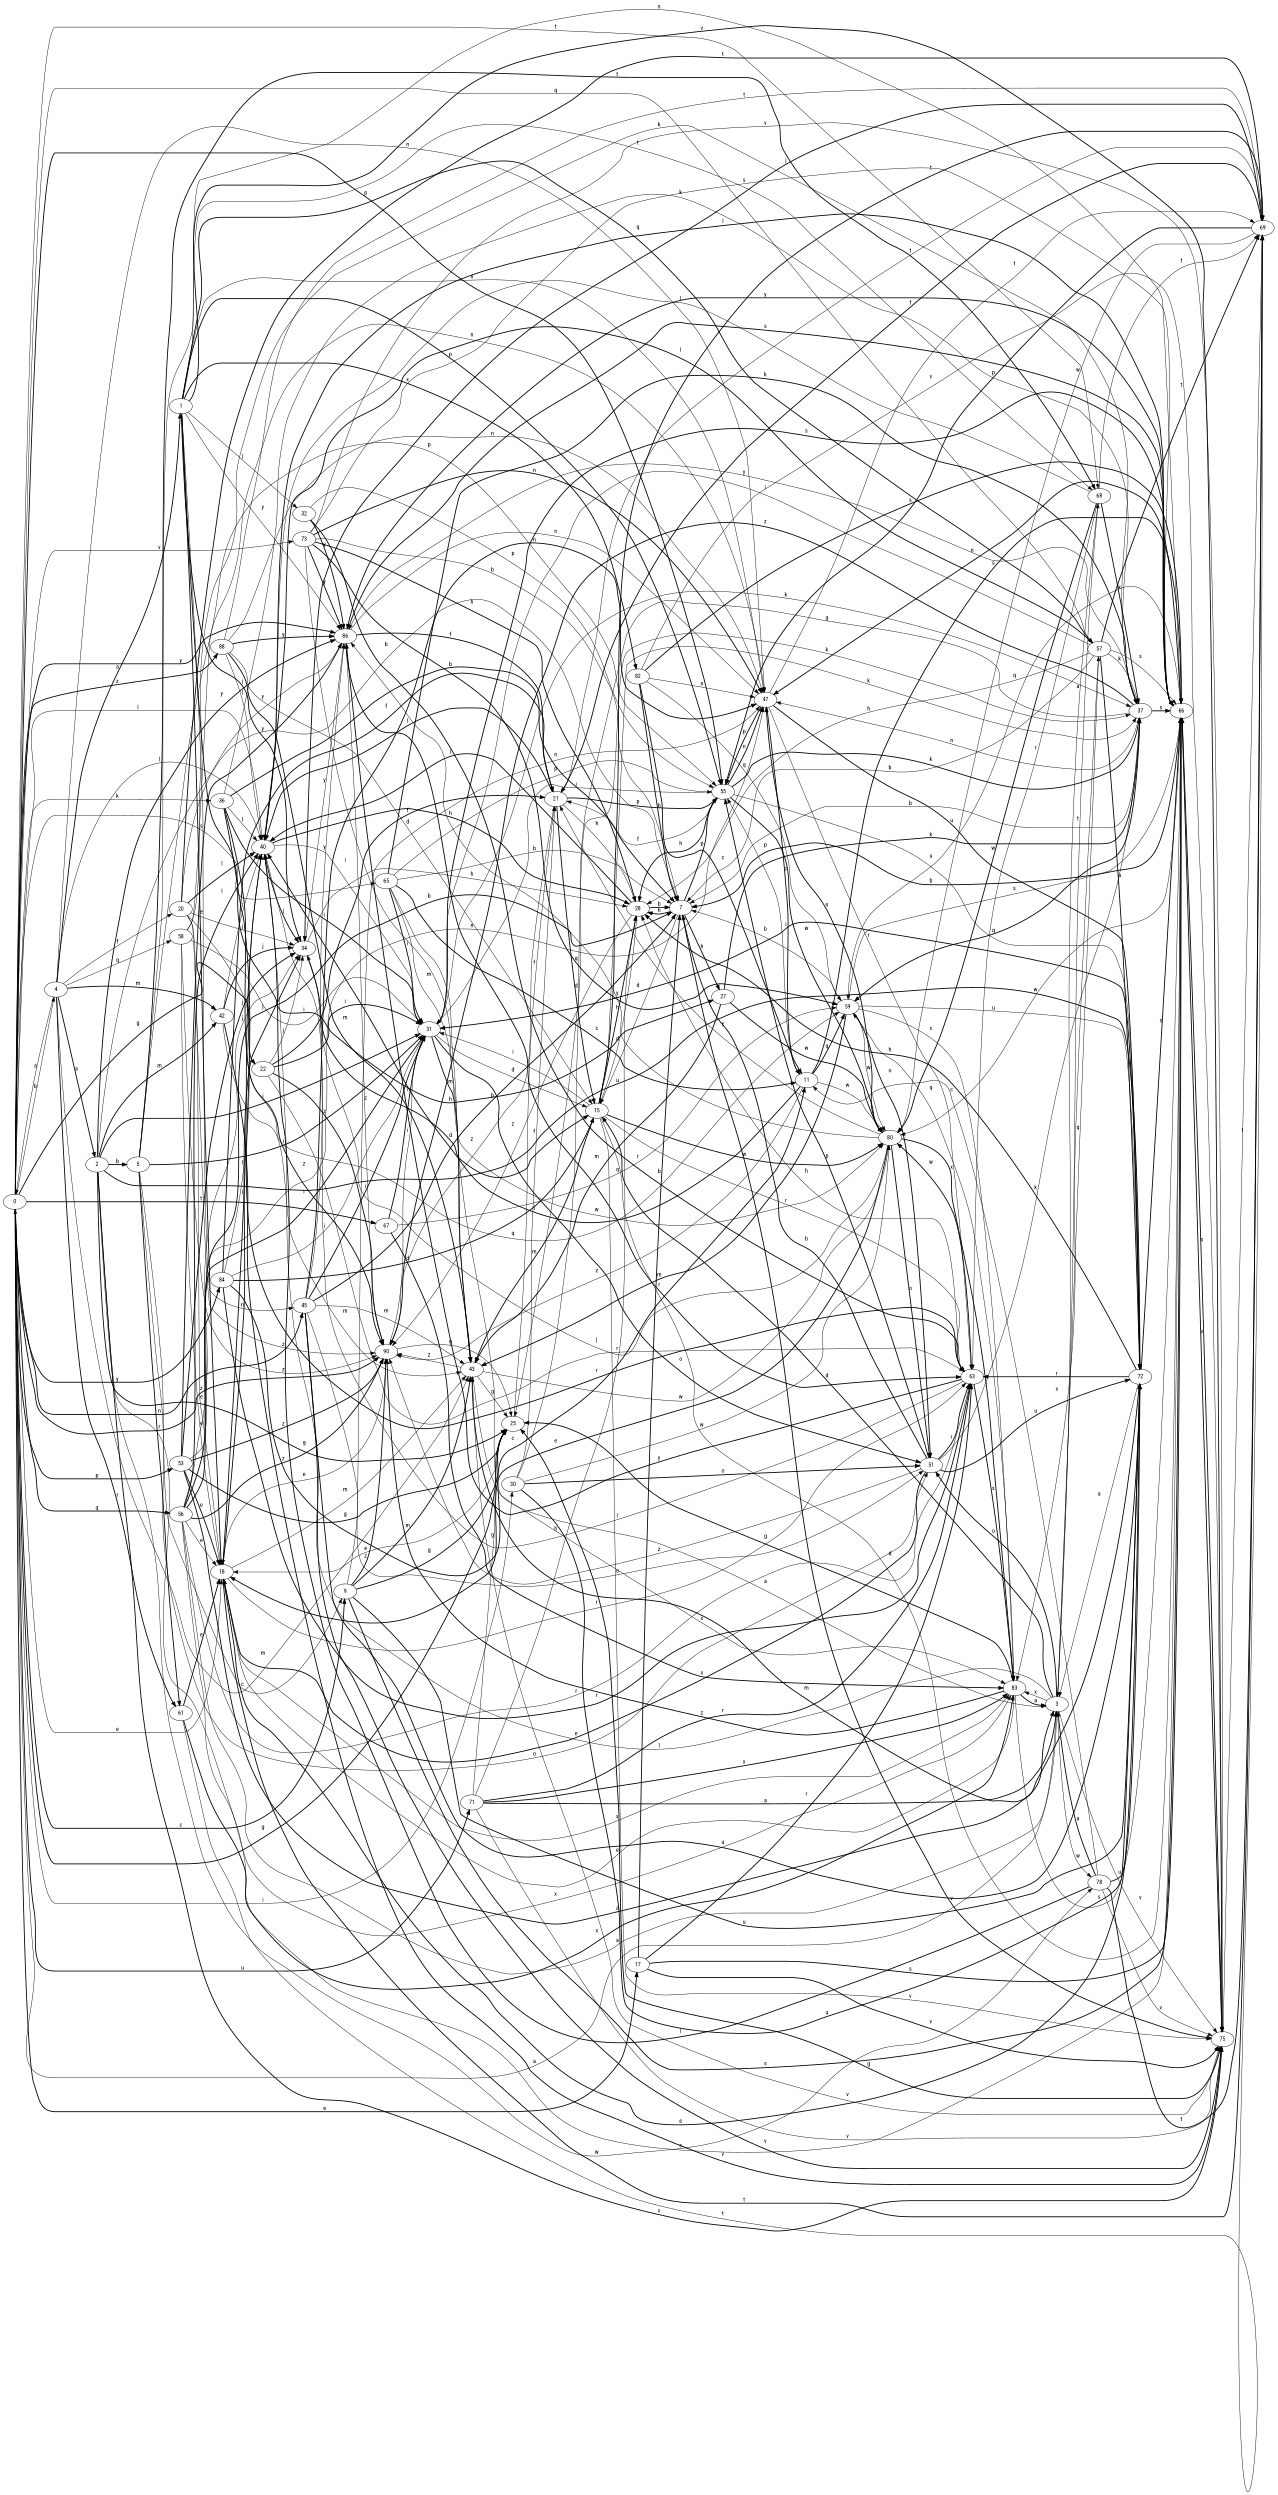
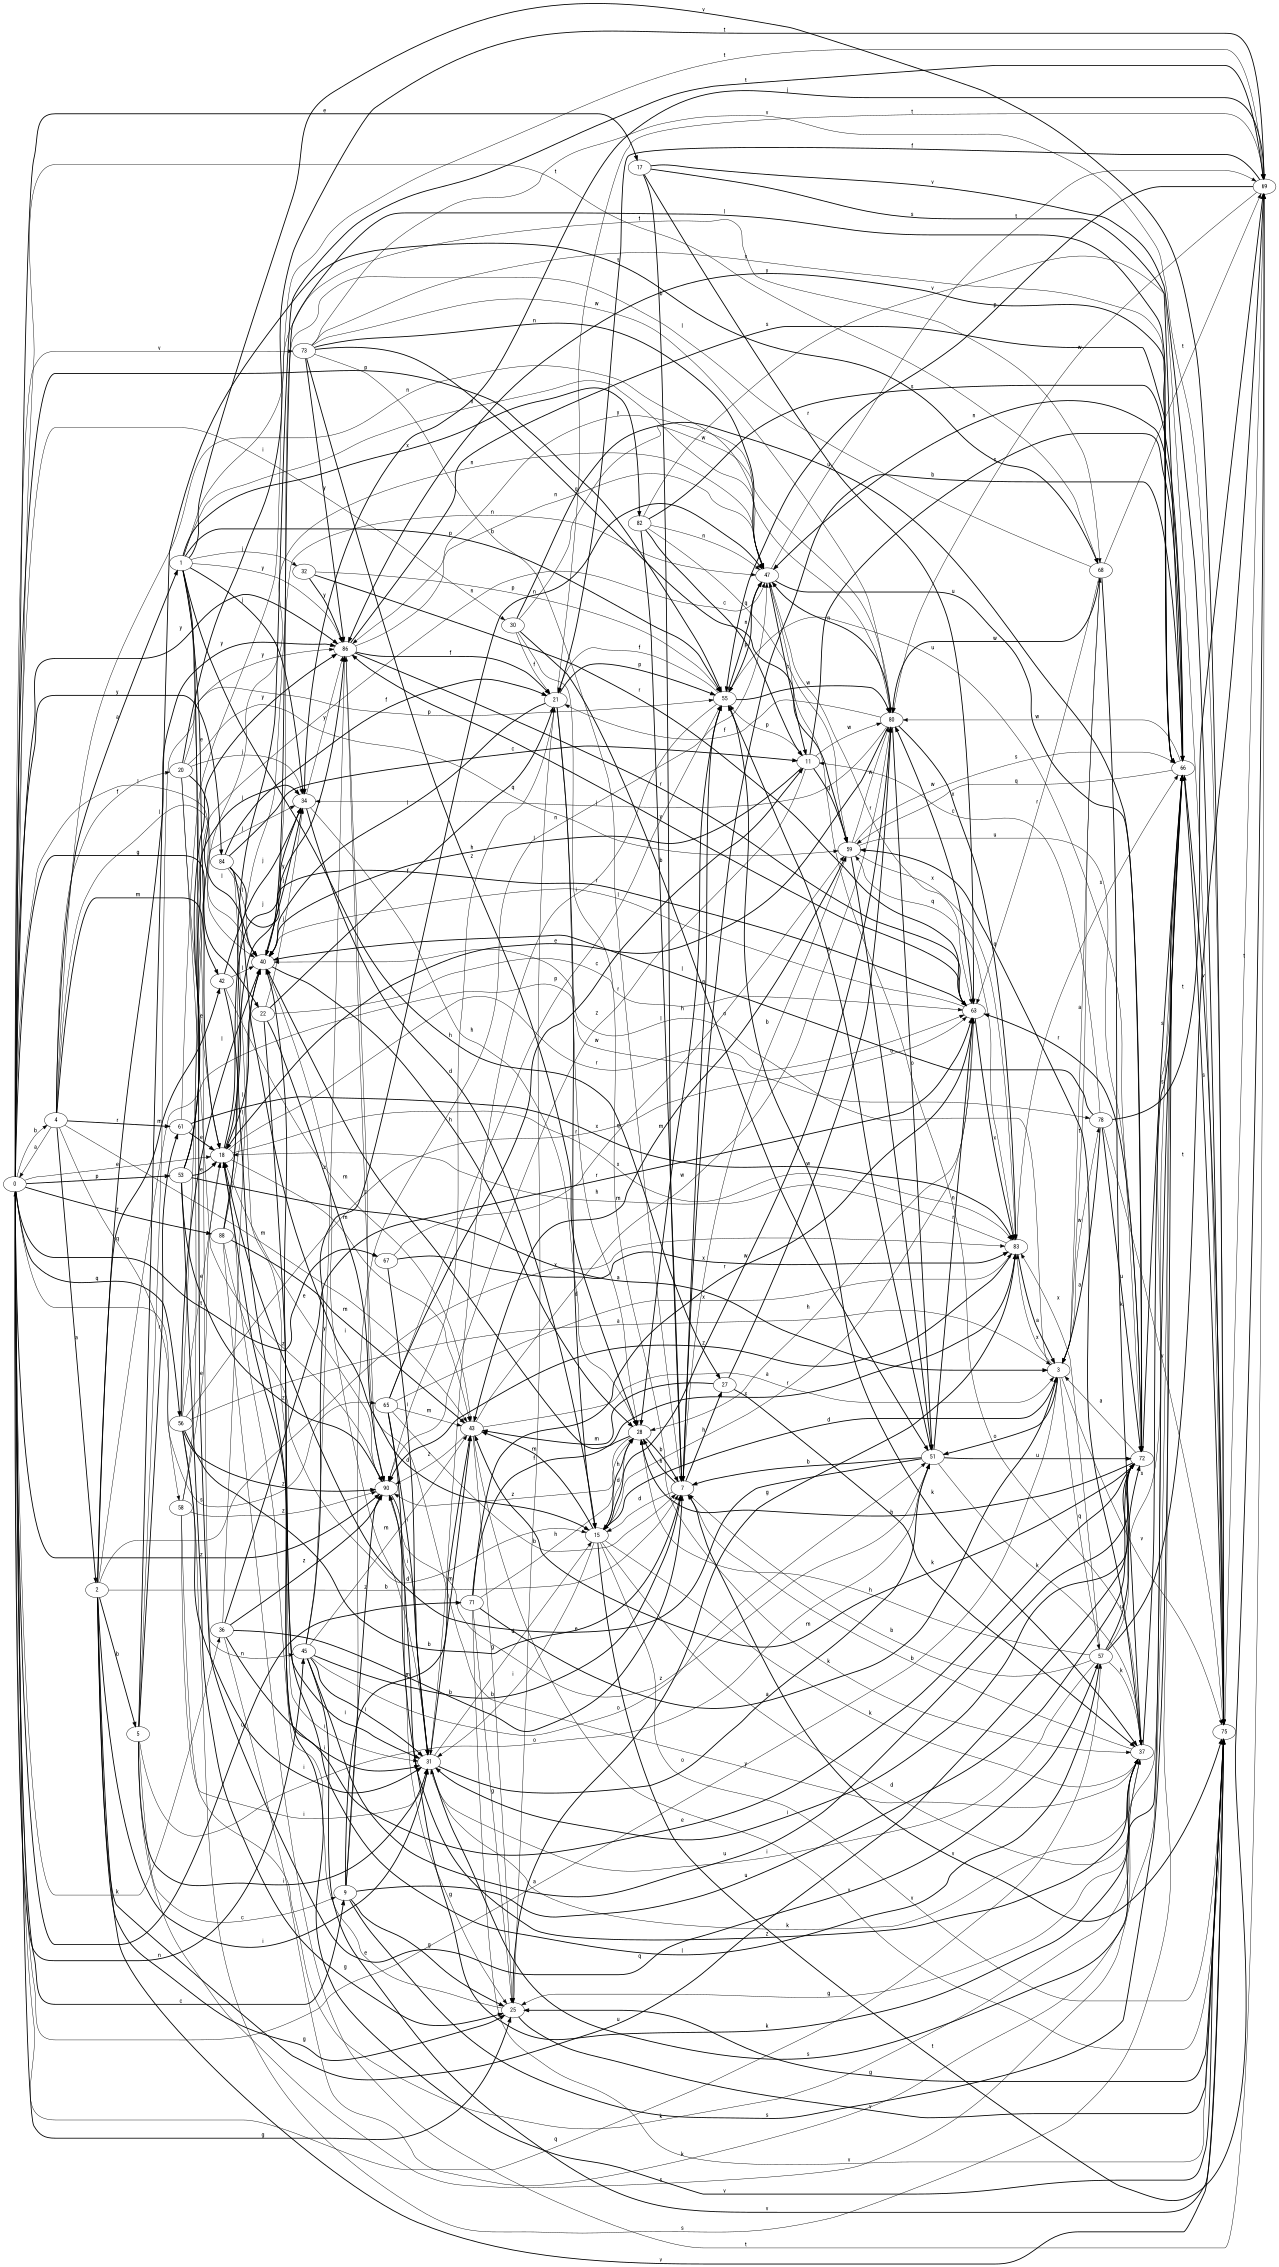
  strict digraph {
    fontname="Roboto Condensed"
    rankdir=LR
    node [fontname="Roboto Condensed"]
    edge [fontname="Roboto Condensed" style=bold]
    0
    4
    9
    17
    18
    22
    25
    30
    36
    40
    45
    53
    55
    56
    57
    65
    67
    68
    71
    73
    84
    86
    88
    90
    1
    47
    2
    42
    20
    43
    58
    61
    72
    66
    75
    7
    63
    34
    83
    69
    31
    21
    51
    80
    37
    28
    3
    11
    59
    15
    27
    32
    82
    5
    78
    0 -> 4 [label=b style=solid]
    0 -> 9 [label=c]
    0 -> 17 [label=e]
    0 -> 18 [label=e style=solid]
    0 -> 22 [label=g]
    0 -> 25 [label=g]
    0 -> 30 [label=i style=solid]
    0 -> 36 [label=k style=solid]
    0 -> 40 [label=l style=solid]
    0 -> 45 [label=n]
    0 -> 53 [label=p]
    0 -> 55 [label=p]
    0 -> 56 [label=q]
    0 -> 57 [label=q style=solid]
    0 -> 65 [label=s style=solid]
    0 -> 67 [label=t]
    0 -> 68 [label=t style=solid]
    0 -> 71 [label=u]
    0 -> 73 [label=v style=solid]
    0 -> 84 [label=y]
    0 -> 86 [label=y]
    0 -> 88 [label=z]
    0 -> 90 [label=z]
    4 -> 0 [label=a style=solid]
    4 -> 40 [label=l style=solid]
    4 -> 1 [label=a]
    4 -> 47 [label=n style=solid]
    4 -> 2 [label=a]
    4 -> 42 [label=m]
    4 -> 20 [label=f style=solid]
    4 -> 43 [label=m style=solid]
    4 -> 58 [label=q style=solid]
    4 -> 61 [label=r]
    9 -> 25 [label=g]
    9 -> 90 [label=z]
    9 -> 47 [label=n style=solid]
    9 -> 43 [label=m]
    9 -> 72 [label=u]
    9 -> 66 [label=s]
    17 -> 66 [label=s]
    17 -> 75 [label=v]
    17 -> 7 [label=b]
    17 -> 63 [label=r]
    18 -> 40 [label=l]
    18 -> 43 [label=m style=solid]
    18 -> 63 [label=r style=solid]
    18 -> 34 [label=j]
    18 -> 83 [label=x style=solid]
    18 -> 69 [label=t]
    22 -> 90 [label=z]
    22 -> 63 [label=r style=solid]
    22 -> 34 [label=j style=solid]
    22 -> 31 [label=i]
    22 -> 21 [label=f]
    25 -> 18 [label=e style=solid]
+   25 -> 75 [label=v]
    25 -> 21 [label=f style=solid]
    30 -> 72 [label=u]
    30 -> 21 [label=f style=solid]
    30 -> 51 [label=o]
    30 -> 80 [label=w style=solid]
    30 -> 37 [label=k style=solid]
    36 -> 40 [label=l style=solid]
    36 -> 90 [label=z]
    36 -> 7 [label=b]
    36 -> 63 [label=r]
    36 -> 31 [label=i]
    36 -> 37 [label=k style=solid]
    40 -> 34 [label=j]
    40 -> 31 [label=i style=solid]
    40 -> 28 [label=h]
    45 -> 86 [label=y style=solid]
    45 -> 47 [label=n]
    45 -> 43 [label=m style=solid]
    45 -> 72 [label=u]
    45 -> 75 [label=v]
    45 -> 7 [label=b]
    45 -> 31 [label=i]
    45 -> 51 [label=o style=solid]
    53 -> 18 [label=e]
    53 -> 25 [label=g]
    53 -> 86 [label=y]
    53 -> 90 [label=z]
    53 -> 47 [label=n style=solid]
    53 -> 34 [label=j]
    53 -> 3 [label=a]
    55 -> 47 [label=n]
    55 -> 72 [label=u style=solid]
    55 -> 31 [label=i style=solid]
    55 -> 21 [label=f style=solid]
    55 -> 80 [label=w]
    55 -> 37 [label=k]
    55 -> 28 [label=h]
    56 -> 18 [label=e style=solid]
    56 -> 40 [label=l]
    56 -> 90 [label=z]
    56 -> 66 [label=s style=solid]
    56 -> 7 [label=b]
    56 -> 63 [label=r style=solid]
    56 -> 34 [label=j style=solid]
    56 -> 31 [label=i]
    56 -> 3 [label=a style=solid]
    57 -> 40 [label=l]
    57 -> 72 [label=u]
    57 -> 66 [label=s style=solid]
    57 -> 7 [label=b style=solid]
    57 -> 83 [label=x style=solid]
    57 -> 69 [label=t]
    57 -> 31 [label=i style=solid]
    57 -> 37 [label=k style=solid]
    57 -> 28 [label=h style=solid]
    65 -> 55 [label=p style=solid]
    65 -> 43 [label=m style=solid]
    65 -> 7 [label=b style=solid]
    65 -> 83 [label=x style=solid]
    65 -> 31 [label=i]
    65 -> 37 [label=k]
    65 -> 11 [label=c]
    67 -> 83 [label=x]
    67 -> 31 [label=i]
    67 -> 59 [label=q style=solid]
    68 -> 40 [label=l style=solid]
    68 -> 63 [label=r style=solid]
    68 -> 69 [label=t style=solid]
    68 -> 80 [label=w]
    68 -> 37 [label=k]
    68 -> 3 [label=a style=solid]
    71 -> 25 [label=g style=solid]
    71 -> 75 [label=v style=solid]
    71 -> 63 [label=r]
    71 -> 83 [label=x]
    71 -> 28 [label=h style=solid]
    71 -> 3 [label=a]
    73 -> 86 [label=y]
    73 -> 47 [label=n]
    73 -> 66 [label=s style=solid]
    73 -> 75 [label=v style=solid]
    73 -> 7 [label=b style=solid]
    73 -> 80 [label=w style=solid]
    73 -> 28 [label=h]
    73 -> 59 [label=q]
    84 -> 40 [label=l style=solid]
    84 -> 63 [label=r]
    84 -> 31 [label=i style=solid]
    84 -> 21 [label=f]
    84 -> 11 [label=c]
    84 -> 15 [label=d]
    86 -> 90 [label=z style=solid]
    86 -> 47 [label=n style=solid]
    86 -> 66 [label=s]
    86 -> 63 [label=r]
    86 -> 21 [label=f]
    88 -> 40 [label=l style=solid]
    88 -> 86 [label=y]
    88 -> 47 [label=n style=solid]
    88 -> 43 [label=m]
    88 -> 69 [label=t style=solid]
    88 -> 15 [label=d style=solid]
    90 -> 18 [label=e style=solid]
    90 -> 25 [label=g style=solid]
    90 -> 31 [label=i style=solid]
    1 -> 18 [label=e]
    1 -> 45 [label=n style=solid]
    1 -> 55 [label=p]
    1 -> 57 [label=q]
    1 -> 68 [label=t style=solid]
    1 -> 86 [label=y style=solid]
    1 -> 47 [label=n style=solid]
    1 -> 75 [label=v]
    1 -> 34 [label=j]
    1 -> 27 [label=h]
    1 -> 32 [label=j style=solid]
    1 -> 82 [label=x]
    47 -> 55 [label=p]
    47 -> 72 [label=u]
    47 -> 63 [label=r style=solid]
    47 -> 69 [label=t style=solid]
    47 -> 11 [label=c]
    2 -> 25 [label=g]
    2 -> 86 [label=y]
    2 -> 42 [label=m]
    2 -> 72 [label=u]
    2 -> 75 [label=v]
    2 -> 7 [label=b style=solid]
    2 -> 83 [label=x style=solid]
    2 -> 31 [label=i]
    2 -> 5 [label=b]
    2 -> 78 [label=w style=solid]
    42 -> 40 [label=l style=solid]
    42 -> 43 [label=m style=solid]
    42 -> 75 [label=v]
    42 -> 34 [label=j]
    20 -> 18 [label=e style=solid]
    20 -> 40 [label=l]
    20 -> 86 [label=y style=solid]
    20 -> 90 [label=z style=solid]
    20 -> 34 [label=j style=solid]
    20 -> 69 [label=t]
    20 -> 59 [label=q style=solid]
    43 -> 25 [label=g style=solid]
    43 -> 90 [label=z style=solid]
    43 -> 75 [label=v style=solid]
    43 -> 80 [label=w style=solid]
    43 -> 3 [label=a style=solid]
    58 -> 18 [label=e style=solid]
    58 -> 90 [label=z style=solid]
    58 -> 47 [label=n style=solid]
    58 -> 31 [label=i style=solid]
    58 -> 37 [label=k style=solid]
    61 -> 18 [label=e]
    61 -> 83 [label=x]
    61 -> 69 [label=t style=solid]
    72 -> 18 [label=e]
    72 -> 43 [label=m]
    72 -> 66 [label=s]
    72 -> 63 [label=r]
    72 -> 31 [label=i]
    72 -> 28 [label=h]
    72 -> 3 [label=a style=solid]
    66 -> 40 [label=l]
    66 -> 86 [label=y]
    66 -> 47 [label=n]
    66 -> 75 [label=v]
    66 -> 7 [label=b]
    66 -> 80 [label=w style=solid]
    66 -> 59 [label=q style=solid]
    75 -> 25 [label=g]
    75 -> 66 [label=s]
    75 -> 69 [label=t style=solid]
    7 -> 55 [label=p]
    7 -> 75 [label=v]
    7 -> 28 [label=h]
    7 -> 15 [label=d style=solid]
    7 -> 27 [label=h]
    63 -> 40 [label=l style=solid]
    63 -> 86 [label=y]
    63 -> 83 [label=x]
    63 -> 80 [label=w]
    63 -> 28 [label=h style=solid]
    34 -> 86 [label=y style=solid]
    34 -> 28 [label=h style=solid]
    34 -> 15 [label=d]
-   83 -> 18 [label=e style=solid]
+   83 -> 18 [label=m style=solid]
    83 -> 25 [label=g]
    83 -> 90 [label=z]
    83 -> 66 [label=s style=solid]
    83 -> 3 [label=a]
    83 -> 59 [label=q style=solid]
    69 -> 55 [label=p]
    69 -> 34 [label=j]
    69 -> 21 [label=f]
    69 -> 80 [label=w style=solid]
    31 -> 43 [label=m]
    31 -> 66 [label=s]
    31 -> 51 [label=o]
    31 -> 37 [label=k style=solid]
    31 -> 15 [label=d style=solid]
    21 -> 40 [label=l]
    21 -> 55 [label=p]
    21 -> 90 [label=z style=solid]
    21 -> 69 [label=t style=solid]
    21 -> 28 [label=h style=solid]
    21 -> 15 [label=d]
    51 -> 18 [label=e]
    51 -> 55 [label=p]
    51 -> 90 [label=z style=solid]
    51 -> 72 [label=u]
    51 -> 7 [label=b]
    51 -> 63 [label=r]
    51 -> 37 [label=k style=solid]
    80 -> 18 [label=e]
    80 -> 86 [label=y style=solid]
    80 -> 47 [label=n]
    80 -> 34 [label=j style=solid]
    80 -> 83 [label=x]
    80 -> 21 [label=f style=solid]
    80 -> 51 [label=o]
    37 -> 25 [label=g style=solid]
    37 -> 86 [label=y style=solid]
    37 -> 90 [label=z]
    37 -> 47 [label=n style=solid]
    37 -> 66 [label=s]
    37 -> 7 [label=b style=solid]
    37 -> 59 [label=q]
    28 -> 40 [label=l]
    28 -> 90 [label=z style=solid]
    28 -> 7 [label=b]
    28 -> 15 [label=d style=solid]
    3 -> 0 [label=a style=solid]
    3 -> 40 [label=l style=solid]
    3 -> 57 [label=q style=solid]
    3 -> 68 [label=t style=solid]
    3 -> 75 [label=v style=solid]
    3 -> 83 [label=x style=solid]
    3 -> 51 [label=o]
    3 -> 15 [label=d]
    3 -> 78 [label=w style=solid]
    11 -> 40 [label=l]
    11 -> 55 [label=p style=solid]
    11 -> 90 [label=z style=solid]
    11 -> 66 [label=s]
    11 -> 80 [label=w style=solid]
    11 -> 59 [label=q]
    59 -> 43 [label=m]
    59 -> 72 [label=u style=solid]
    59 -> 66 [label=s style=solid]
-   59 -> 7 [label=b style=solid]
+   7 -> 59 [label=b style=solid]
    59 -> 83 [label=x style=solid]
    59 -> 51 [label=o]
    59 -> 80 [label=w style=solid]
    15 -> 43 [label=m]
    15 -> 66 [label=d style=solid]
    15 -> 75 [label=v style=solid]
    15 -> 63 [label=r style=solid]
    15 -> 69 [label=t]
    15 -> 31 [label=i style=solid]
    15 -> 80 [label=w]
    15 -> 37 [label=k style=solid]
    15 -> 28 [label=h]
    27 -> 43 [label=m]
    27 -> 80 [label=w]
    27 -> 37 [label=k]
    32 -> 55 [label=p style=solid]
    32 -> 86 [label=y]
    32 -> 63 [label=r]
    82 -> 47 [label=n style=solid]
    82 -> 66 [label=s]
    82 -> 75 [label=v style=solid]
    82 -> 7 [label=b]
    82 -> 11 [label=c]
    82 -> 59 [label=q style=solid]
    5 -> 9 [label=c style=solid]
    5 -> 55 [label=p style=solid]
    5 -> 68 [label=t]
    5 -> 61 [label=r]
    5 -> 66 [label=s style=solid]
    5 -> 31 [label=i]
    5 -> 51 [label=o style=solid]
    78 -> 40 [label=l]
    78 -> 72 [label=u]
    78 -> 75 [label=v style=solid]
    78 -> 69 [label=t]
    78 -> 3 [label=a]
    78 -> 11 [label=c style=solid]
  }
